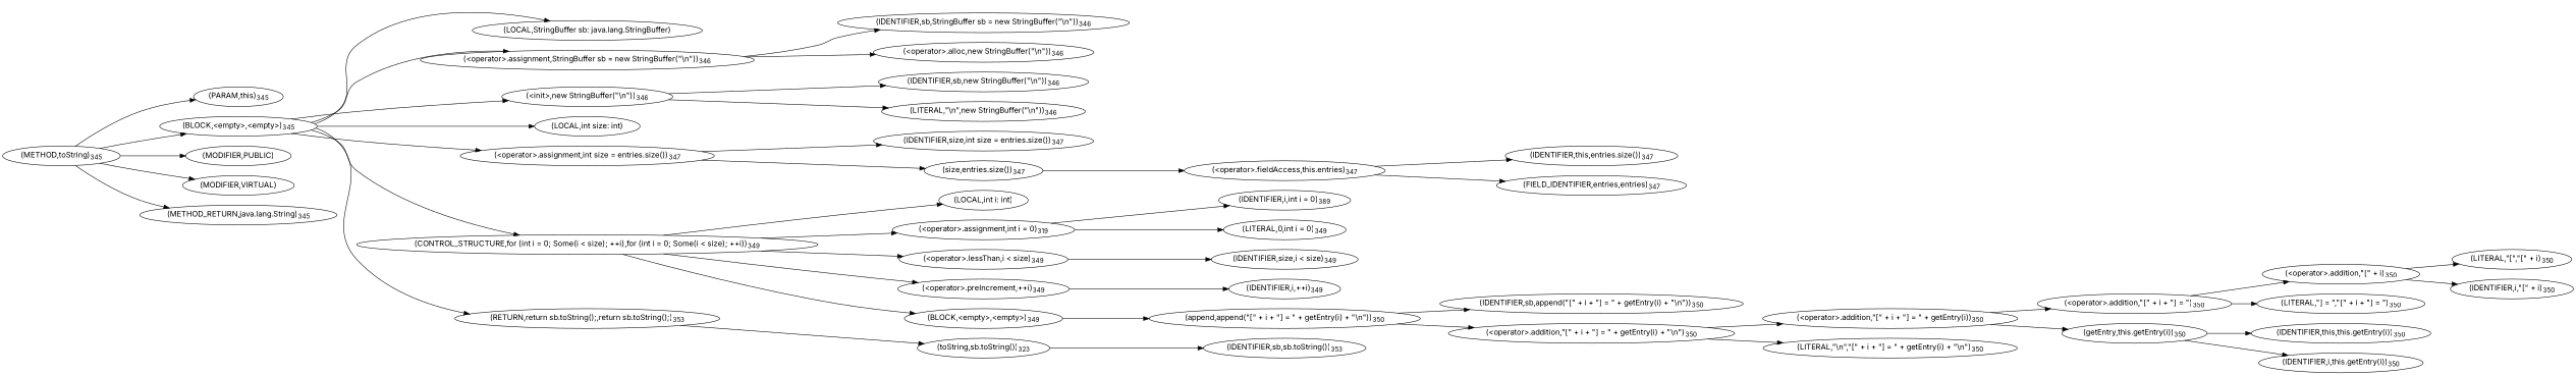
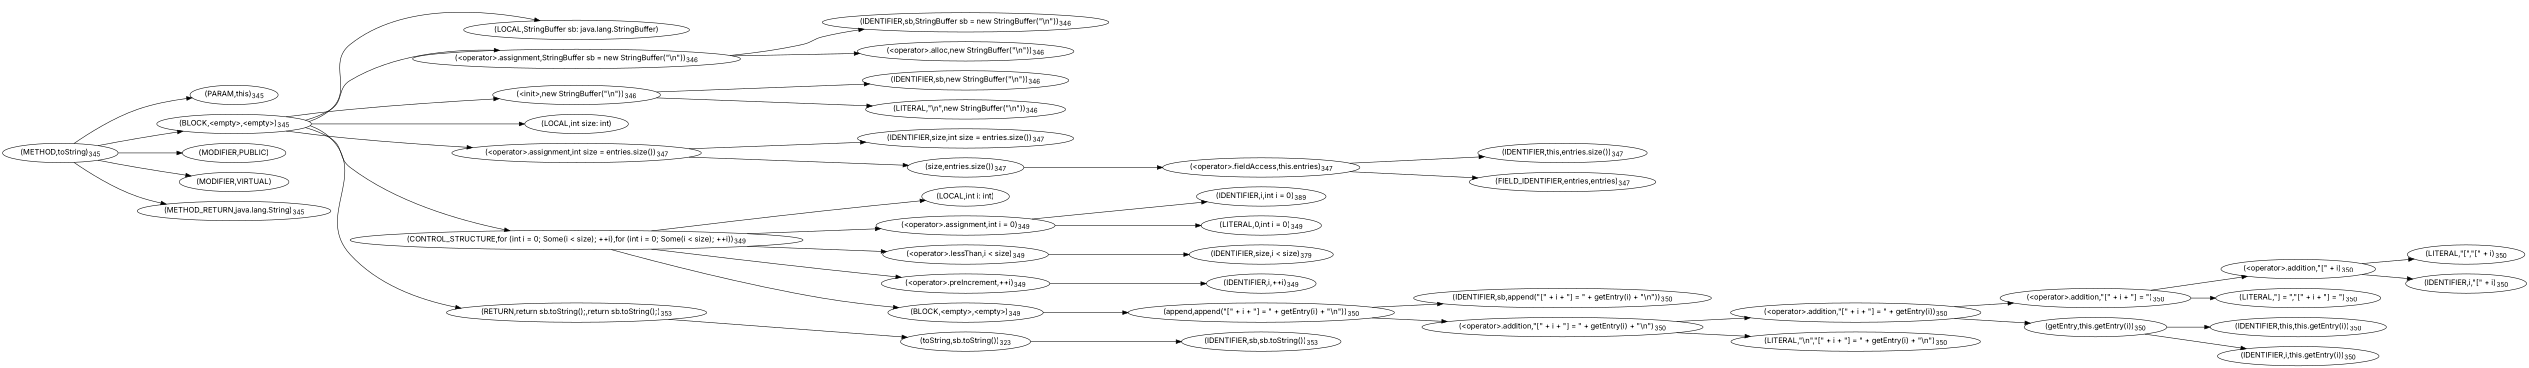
  digraph {
    fontname=Inter
    rankdir=LR
    node [fontname=Inter]
    edge [fontname=Inter]
    n1 [label=<(METHOD,toString)<SUB>345</SUB>>]
    n2 [label=<(PARAM,this)<SUB>345</SUB>>]
    n3 [label=<(BLOCK,&lt;empty&gt;,&lt;empty&gt;)<SUB>345</SUB>>]
    n4 [label=<(MODIFIER,PUBLIC)>]
    n5 [label=<(MODIFIER,VIRTUAL)>]
    n6 [label=<(METHOD_RETURN,java.lang.String)<SUB>345</SUB>>]
    n7 [label=<(LOCAL,StringBuffer sb: java.lang.StringBuffer)>]
    n8 [label=<(&lt;operator&gt;.assignment,StringBuffer sb = new StringBuffer(&quot;\n&quot;))<SUB>346</SUB>>]
    n9 [label=<(&lt;init&gt;,new StringBuffer(&quot;\n&quot;))<SUB>346</SUB>>]
    n10 [label=<(LOCAL,int size: int)>]
    n11 [label=<(&lt;operator&gt;.assignment,int size = entries.size())<SUB>347</SUB>>]
    n12 [label=<(CONTROL_STRUCTURE,for (int i = 0; Some(i &lt; size); ++i),for (int i = 0; Some(i &lt; size); ++i))<SUB>349</SUB>>]
    n13 [label=<(RETURN,return sb.toString();,return sb.toString();)<SUB>353</SUB>>]
    n14 [label=<(IDENTIFIER,sb,StringBuffer sb = new StringBuffer(&quot;\n&quot;))<SUB>346</SUB>>]
    n15 [label=<(&lt;operator&gt;.alloc,new StringBuffer(&quot;\n&quot;))<SUB>346</SUB>>]
    n16 [label=<(IDENTIFIER,sb,new StringBuffer(&quot;\n&quot;))<SUB>346</SUB>>]
    n17 [label=<(LITERAL,&quot;\n&quot;,new StringBuffer(&quot;\n&quot;))<SUB>346</SUB>>]
    n18 [label=<(IDENTIFIER,size,int size = entries.size())<SUB>347</SUB>>]
    n19 [label=<(size,entries.size())<SUB>347</SUB>>]
    n20 [label=<(LOCAL,int i: int)>]
-   n21 [label=<(&lt;operator&gt;.assignment,int i = 0)<SUB>319</SUB>>]
+   n21 [label=<(&lt;operator&gt;.assignment,int i = 0)<SUB>349</SUB>>]
    n22 [label=<(&lt;operator&gt;.lessThan,i &lt; size)<SUB>349</SUB>>]
    n23 [label=<(&lt;operator&gt;.preIncrement,++i)<SUB>349</SUB>>]
    n24 [label=<(BLOCK,&lt;empty&gt;,&lt;empty&gt;)<SUB>349</SUB>>]
    n25 [label=<(toString,sb.toString())<SUB>323</SUB>>]
    n26 [label=<(&lt;operator&gt;.fieldAccess,this.entries)<SUB>347</SUB>>]
    n27 [label=<(IDENTIFIER,this,entries.size())<SUB>347</SUB>>]
    n28 [label=<(FIELD_IDENTIFIER,entries,entries)<SUB>347</SUB>>]
    n29 [label=<(IDENTIFIER,i,int i = 0)<SUB>389</SUB>>]
    n30 [label=<(LITERAL,0,int i = 0)<SUB>349</SUB>>]
-   n31 [label=<(IDENTIFIER,size,i &lt; size)<SUB>349</SUB>>]
+   n31 [label=<(IDENTIFIER,size,i &lt; size)<SUB>379</SUB>>]
    n32 [label=<(IDENTIFIER,i,++i)<SUB>349</SUB>>]
    n33 [label=<(append,append(&quot;[&quot; + i + &quot;] = &quot; + getEntry(i) + &quot;\n&quot;))<SUB>350</SUB>>]
    n34 [label=<(IDENTIFIER,sb,append(&quot;[&quot; + i + &quot;] = &quot; + getEntry(i) + &quot;\n&quot;))<SUB>350</SUB>>]
    n35 [label=<(&lt;operator&gt;.addition,&quot;[&quot; + i + &quot;] = &quot; + getEntry(i) + &quot;\n&quot;)<SUB>350</SUB>>]
    n36 [label=<(&lt;operator&gt;.addition,&quot;[&quot; + i + &quot;] = &quot; + getEntry(i))<SUB>350</SUB>>]
    n37 [label=<(LITERAL,&quot;\n&quot;,&quot;[&quot; + i + &quot;] = &quot; + getEntry(i) + &quot;\n&quot;)<SUB>350</SUB>>]
    n38 [label=<(&lt;operator&gt;.addition,&quot;[&quot; + i + &quot;] = &quot;)<SUB>350</SUB>>]
    n39 [label=<(getEntry,this.getEntry(i))<SUB>350</SUB>>]
    n40 [label=<(&lt;operator&gt;.addition,&quot;[&quot; + i)<SUB>350</SUB>>]
    n41 [label=<(LITERAL,&quot;] = &quot;,&quot;[&quot; + i + &quot;] = &quot;)<SUB>350</SUB>>]
    n42 [label=<(IDENTIFIER,this,this.getEntry(i))<SUB>350</SUB>>]
    n43 [label=<(IDENTIFIER,i,this.getEntry(i))<SUB>350</SUB>>]
    n44 [label=<(LITERAL,&quot;[&quot;,&quot;[&quot; + i)<SUB>350</SUB>>]
    n45 [label=<(IDENTIFIER,i,&quot;[&quot; + i)<SUB>350</SUB>>]
    n46 [label=<(IDENTIFIER,sb,sb.toString())<SUB>353</SUB>>]
    n1 -> n2
    n1 -> n3
    n1 -> n4
    n1 -> n5
    n1 -> n6
    n3 -> n7
    n3 -> n8
    n3 -> n9
    n3 -> n10
    n3 -> n11
    n3 -> n12
    n3 -> n13
    n8 -> n14
    n8 -> n15
    n9 -> n16
    n9 -> n17
    n11 -> n18
    n11 -> n19
    n12 -> n20
    n12 -> n21
    n12 -> n22
    n12 -> n23
    n12 -> n24
    n13 -> n25
    n19 -> n26
    n21 -> n29
    n21 -> n30
    n22 -> n31
    n23 -> n32
    n24 -> n33
    n25 -> n46
    n26 -> n27
    n26 -> n28
    n33 -> n34
    n33 -> n35
    n35 -> n36
    n35 -> n37
    n36 -> n38
    n36 -> n39
    n38 -> n40
    n38 -> n41
    n39 -> n42
    n39 -> n43
    n40 -> n44
    n40 -> n45
  }
